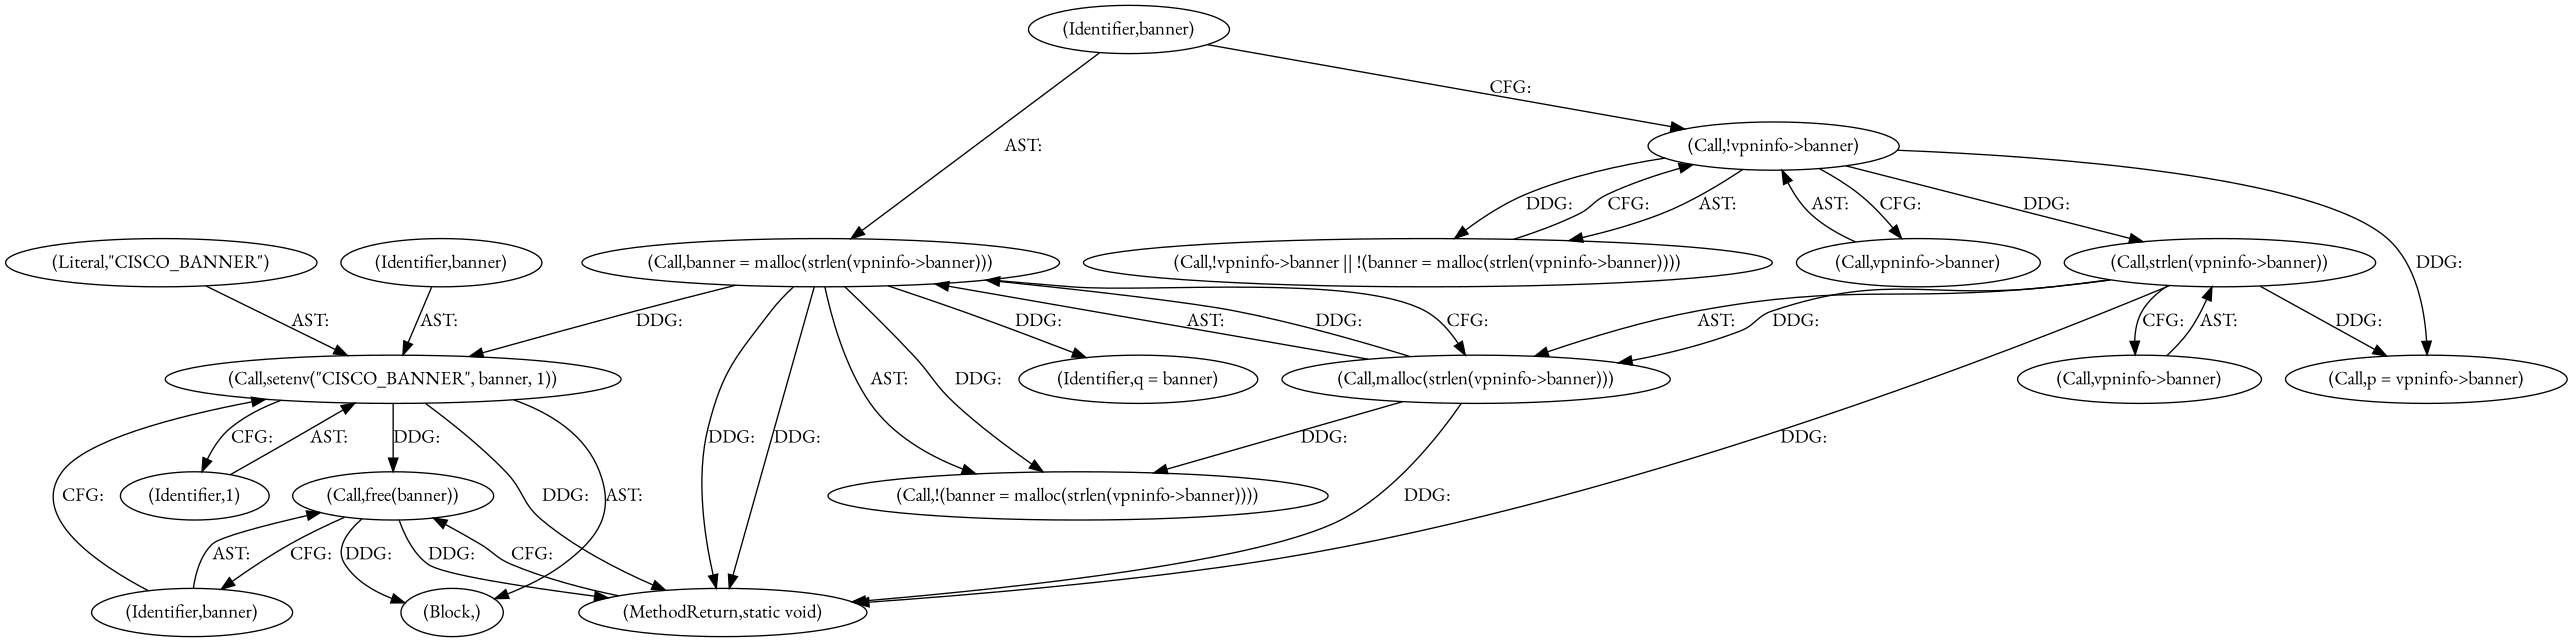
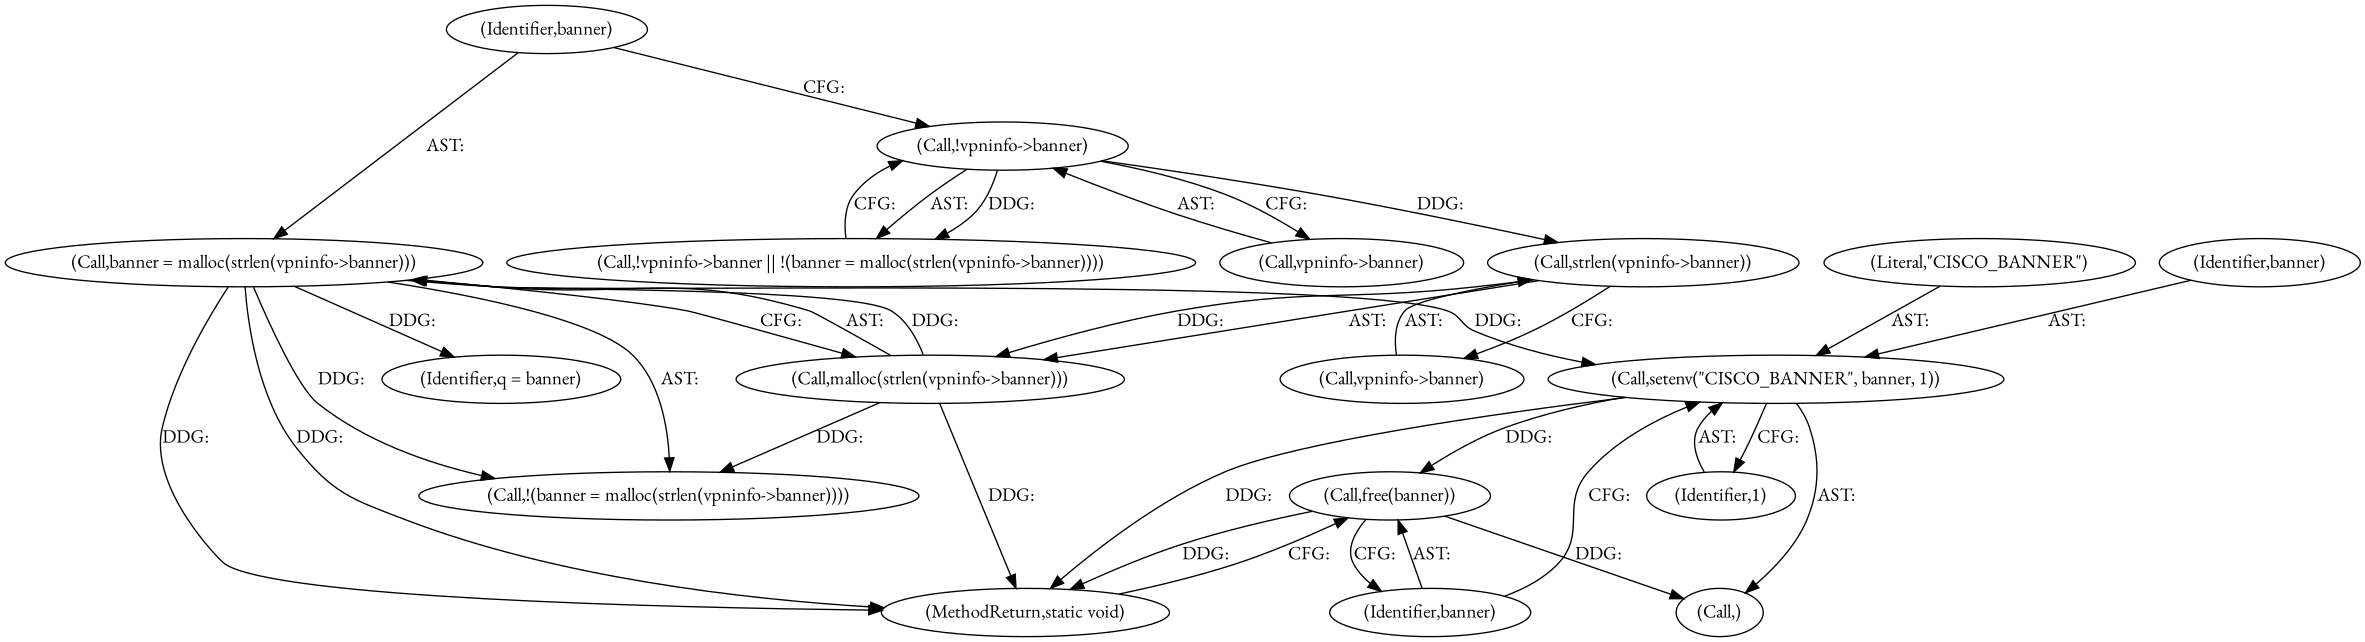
  digraph {
    fontname="EB Garamond"
    node [fontname="EB Garamond"]
    edge [fontname="EB Garamond"]
    n1 [label="(Call,setenv(\"CISCO_BANNER\", banner, 1))"]
    n2 [label="(Call,free(banner))"]
    n3 [label="(MethodReturn,static void)"]
-   n4 [label="(Block,)"]
+   n4 [label="(Call,)"]
    n5 [label="(Identifier,1)"]
    n6 [label="(Identifier,banner)"]
    n7 [label="(Call,banner = malloc(strlen(vpninfo->banner)))"]
    n8 [label="(Call,malloc(strlen(vpninfo->banner)))"]
    n9 [label="(Identifier,q = banner)"]
    n10 [label="(Call,!(banner = malloc(strlen(vpninfo->banner))))"]
    n11 [label="(Call,strlen(vpninfo->banner))"]
-   n12 [label="(Call,p = vpninfo->banner)"]
    n13 [label="(Call,vpninfo->banner)"]
    n14 [label="(Call,!vpninfo->banner)"]
    n15 [label="(Call,!vpninfo->banner || !(banner = malloc(strlen(vpninfo->banner))))"]
    n16 [label="(Call,vpninfo->banner)"]
    n17 [label="(Identifier,banner)"]
    n18 [label="(Literal,\"CISCO_BANNER\")"]
    n19 [label="(Identifier,banner)"]
    n1 -> n2 [label="DDG: "]
    n1 -> n3 [label="DDG: "]
    n1 -> n4 [label="AST: "]
    n1 -> n5 [label="CFG: "]
    n2 -> n3 [label="DDG: "]
    n2 -> n4 [label="DDG: "]
    n2 -> n6 [label="CFG: "]
    n3 -> n2 [label="CFG: "]
    n5 -> n1 [label="AST: "]
    n6 -> n1 [label="CFG: "]
    n6 -> n2 [label="AST: "]
    n7 -> n1 [label="DDG: "]
    n7 -> n3 [label="DDG: "]
    n7 -> n3 [label="DDG: "]
    n7 -> n8 [label="CFG: "]
    n7 -> n9 [label="DDG: "]
    n7 -> n10 [label="AST: "]
    n7 -> n10 [label="DDG: "]
    n8 -> n3 [label="DDG: "]
    n8 -> n7 [label="AST: "]
    n8 -> n7 [label="DDG: "]
    n8 -> n10 [label="DDG: "]
-   n11 -> n3 [label="DDG: "]
    n11 -> n8 [label="AST: "]
    n11 -> n8 [label="DDG: "]
-   n11 -> n12 [label="DDG: "]
    n11 -> n13 [label="CFG: "]
    n13 -> n11 [label="AST: "]
    n14 -> n11 [label="DDG: "]
-   n14 -> n12 [label="DDG: "]
    n14 -> n15 [label="AST: "]
    n14 -> n15 [label="DDG: "]
    n14 -> n16 [label="CFG: "]
    n15 -> n14 [label="CFG: "]
    n16 -> n14 [label="AST: "]
    n17 -> n7 [label="AST: "]
    n17 -> n14 [label="CFG: "]
    n18 -> n1 [label="AST: "]
    n19 -> n1 [label="AST: "]
  }
